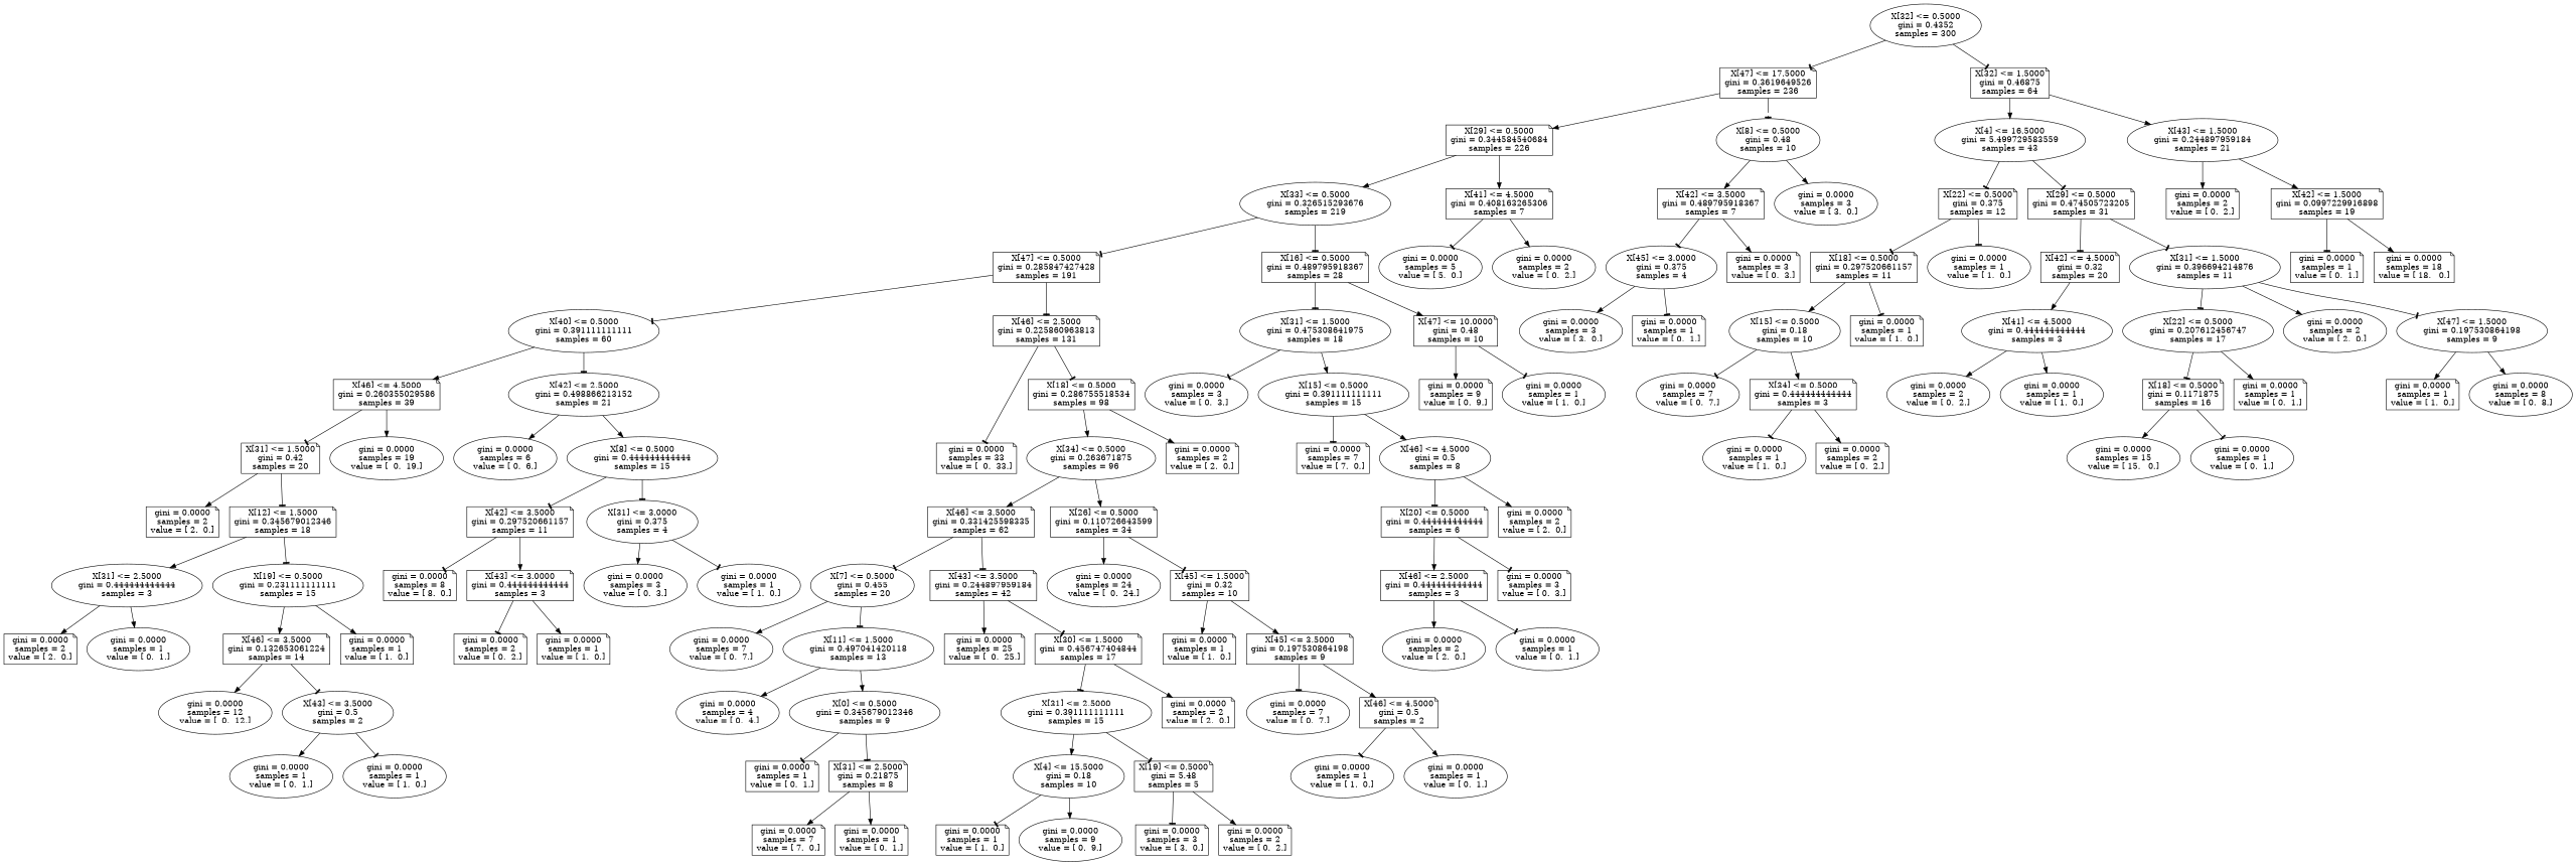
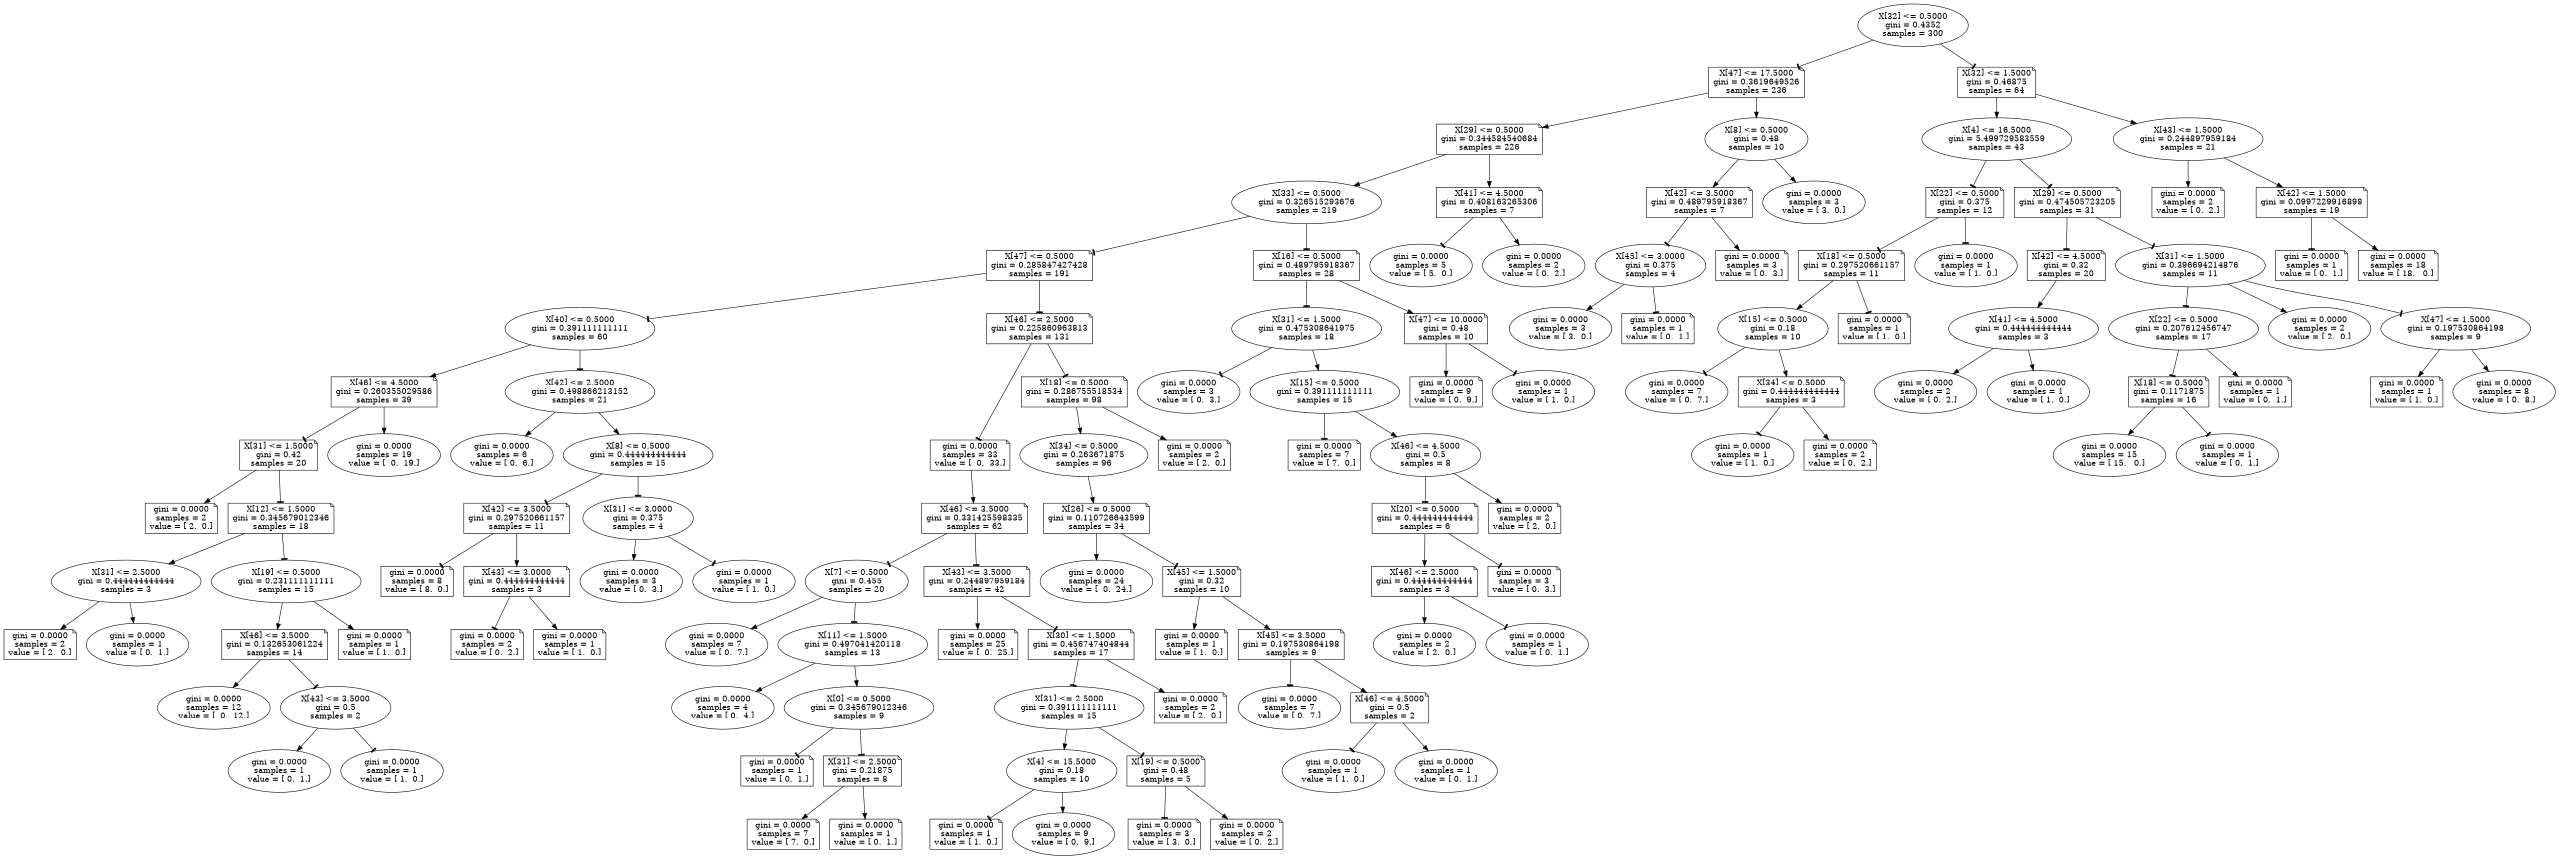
  digraph {
    node [shape=note]
    edge [arrowhead=normal]
    n1 [label="X[32] <= 0.5000\ngini = 0.4352\nsamples = 300" shape=ellipse]
    n2 [label="X[47] <= 17.5000\ngini = 0.3619649526\nsamples = 236"]
    n3 [label="X[32] <= 1.5000\ngini = 0.46875\nsamples = 64"]
    n4 [label="X[29] <= 0.5000\ngini = 0.344584540684\nsamples = 226"]
    n5 [label="X[8] <= 0.5000\ngini = 0.48\nsamples = 10" shape=ellipse]
    n6 [label="X[4] <= 16.5000\ngini = 5.499729583559\nsamples = 43" shape=ellipse]
    n7 [label="X[43] <= 1.5000\ngini = 0.244897959184\nsamples = 21" shape=ellipse]
    n8 [label="X[33] <= 0.5000\ngini = 0.326515293676\nsamples = 219" shape=ellipse]
    n9 [label="X[41] <= 4.5000\ngini = 0.408163265306\nsamples = 7"]
    n10 [label="X[42] <= 3.5000\ngini = 0.489795918367\nsamples = 7"]
    n11 [label="gini = 0.0000\nsamples = 3\nvalue = [ 3.  0.]" shape=ellipse]
    n12 [label="X[47] <= 0.5000\ngini = 0.285847427428\nsamples = 191"]
    n13 [label="X[16] <= 0.5000\ngini = 0.489795918367\nsamples = 28"]
    n14 [label="gini = 0.0000\nsamples = 5\nvalue = [ 5.  0.]" shape=ellipse]
    n15 [label="gini = 0.0000\nsamples = 2\nvalue = [ 0.  2.]" shape=ellipse]
    n16 [label="X[40] <= 0.5000\ngini = 0.391111111111\nsamples = 60" shape=ellipse]
    n17 [label="X[46] <= 2.5000\ngini = 0.225860963813\nsamples = 131"]
    n18 [label="X[31] <= 1.5000\ngini = 0.475308641975\nsamples = 18" shape=ellipse]
    n19 [label="X[47] <= 10.0000\ngini = 0.48\nsamples = 10"]
    n20 [label="X[46] <= 4.5000\ngini = 0.260355029586\nsamples = 39"]
    n21 [label="X[42] <= 2.5000\ngini = 0.498866213152\nsamples = 21" shape=ellipse]
    n22 [label="gini = 0.0000\nsamples = 33\nvalue = [  0.  33.]"]
    n23 [label="X[18] <= 0.5000\ngini = 0.286755518534\nsamples = 98"]
    n24 [label="X[31] <= 1.5000\ngini = 0.42\nsamples = 20"]
    n25 [label="gini = 0.0000\nsamples = 19\nvalue = [  0.  19.]" shape=ellipse]
    n26 [label="gini = 0.0000\nsamples = 6\nvalue = [ 0.  6.]" shape=ellipse]
    n27 [label="X[8] <= 0.5000\ngini = 0.444444444444\nsamples = 15" shape=ellipse]
    n28 [label="gini = 0.0000\nsamples = 2\nvalue = [ 2.  0.]"]
    n29 [label="X[12] <= 1.5000\ngini = 0.345679012346\nsamples = 18"]
    n30 [label="X[31] <= 2.5000\ngini = 0.444444444444\nsamples = 3" shape=ellipse]
    n31 [label="X[19] <= 0.5000\ngini = 0.231111111111\nsamples = 15" shape=ellipse]
    n32 [label="gini = 0.0000\nsamples = 2\nvalue = [ 2.  0.]"]
    n33 [label="gini = 0.0000\nsamples = 1\nvalue = [ 0.  1.]" shape=ellipse]
    n34 [label="X[46] <= 3.5000\ngini = 0.132653061224\nsamples = 14"]
    n35 [label="gini = 0.0000\nsamples = 1\nvalue = [ 1.  0.]"]
    n36 [label="gini = 0.0000\nsamples = 12\nvalue = [  0.  12.]" shape=ellipse]
    n37 [label="X[43] <= 3.5000\ngini = 0.5\nsamples = 2" shape=ellipse]
    n38 [label="gini = 0.0000\nsamples = 1\nvalue = [ 0.  1.]" shape=ellipse]
    n39 [label="gini = 0.0000\nsamples = 1\nvalue = [ 1.  0.]" shape=ellipse]
    n40 [label="X[42] <= 3.5000\ngini = 0.297520661157\nsamples = 11"]
    n41 [label="X[31] <= 3.0000\ngini = 0.375\nsamples = 4" shape=ellipse]
    n42 [label="gini = 0.0000\nsamples = 8\nvalue = [ 8.  0.]"]
    n43 [label="X[43] <= 3.0000\ngini = 0.444444444444\nsamples = 3"]
    n44 [label="gini = 0.0000\nsamples = 3\nvalue = [ 0.  3.]" shape=ellipse]
    n45 [label="gini = 0.0000\nsamples = 1\nvalue = [ 1.  0.]" shape=ellipse]
    n46 [label="gini = 0.0000\nsamples = 2\nvalue = [ 0.  2.]"]
    n47 [label="gini = 0.0000\nsamples = 1\nvalue = [ 1.  0.]"]
    n48 [label="X[34] <= 0.5000\ngini = 0.263671875\nsamples = 96" shape=ellipse]
    n49 [label="gini = 0.0000\nsamples = 2\nvalue = [ 2.  0.]"]
    n50 [label="X[26] <= 0.5000\ngini = 0.110726643599\nsamples = 34"]
    n51 [label="X[46] <= 3.5000\ngini = 0.331425598335\nsamples = 62"]
    n52 [label="gini = 0.0000\nsamples = 24\nvalue = [  0.  24.]" shape=ellipse]
    n53 [label="X[45] <= 1.5000\ngini = 0.32\nsamples = 10"]
    n54 [label="X[7] <= 0.5000\ngini = 0.455\nsamples = 20" shape=ellipse]
    n55 [label="X[43] <= 3.5000\ngini = 0.244897959184\nsamples = 42"]
    n56 [label="gini = 0.0000\nsamples = 1\nvalue = [ 1.  0.]"]
    n57 [label="X[45] <= 3.5000\ngini = 0.197530864198\nsamples = 9"]
    n58 [label="gini = 0.0000\nsamples = 7\nvalue = [ 0.  7.]" shape=ellipse]
    n59 [label="X[46] <= 4.5000\ngini = 0.5\nsamples = 2"]
    n60 [label="gini = 0.0000\nsamples = 1\nvalue = [ 1.  0.]" shape=ellipse]
    n61 [label="gini = 0.0000\nsamples = 1\nvalue = [ 0.  1.]" shape=ellipse]
    n62 [label="gini = 0.0000\nsamples = 7\nvalue = [ 0.  7.]" shape=ellipse]
    n63 [label="X[11] <= 1.5000\ngini = 0.497041420118\nsamples = 13" shape=ellipse]
    n64 [label="gini = 0.0000\nsamples = 25\nvalue = [  0.  25.]"]
    n65 [label="X[30] <= 1.5000\ngini = 0.456747404844\nsamples = 17"]
    n66 [label="gini = 0.0000\nsamples = 4\nvalue = [ 0.  4.]" shape=ellipse]
    n67 [label="X[0] <= 0.5000\ngini = 0.345679012346\nsamples = 9" shape=ellipse]
    n68 [label="gini = 0.0000\nsamples = 1\nvalue = [ 0.  1.]"]
    n69 [label="X[31] <= 2.5000\ngini = 0.21875\nsamples = 8"]
    n70 [label="gini = 0.0000\nsamples = 7\nvalue = [ 7.  0.]"]
    n71 [label="gini = 0.0000\nsamples = 1\nvalue = [ 0.  1.]"]
    n72 [label="X[31] <= 2.5000\ngini = 0.391111111111\nsamples = 15" shape=ellipse]
    n73 [label="gini = 0.0000\nsamples = 2\nvalue = [ 2.  0.]"]
    n74 [label="X[4] <= 15.5000\ngini = 0.18\nsamples = 10" shape=ellipse]
-   n75 [label="X[19] <= 0.5000\ngini = 5.48\nsamples = 5"]
+   n75 [label="X[19] <= 0.5000\ngini = 0.48\nsamples = 5"]
    n76 [label="gini = 0.0000\nsamples = 1\nvalue = [ 1.  0.]"]
    n77 [label="gini = 0.0000\nsamples = 9\nvalue = [ 0.  9.]" shape=ellipse]
    n78 [label="gini = 0.0000\nsamples = 3\nvalue = [ 3.  0.]"]
    n79 [label="gini = 0.0000\nsamples = 2\nvalue = [ 0.  2.]"]
    n80 [label="gini = 0.0000\nsamples = 3\nvalue = [ 0.  3.]" shape=ellipse]
    n81 [label="X[15] <= 0.5000\ngini = 0.391111111111\nsamples = 15" shape=ellipse]
    n82 [label="gini = 0.0000\nsamples = 9\nvalue = [ 0.  9.]"]
    n83 [label="gini = 0.0000\nsamples = 1\nvalue = [ 1.  0.]" shape=ellipse]
    n84 [label="gini = 0.0000\nsamples = 7\nvalue = [ 7.  0.]"]
    n85 [label="X[46] <= 4.5000\ngini = 0.5\nsamples = 8" shape=ellipse]
    n86 [label="X[20] <= 0.5000\ngini = 0.444444444444\nsamples = 6"]
    n87 [label="gini = 0.0000\nsamples = 2\nvalue = [ 2.  0.]"]
    n88 [label="X[46] <= 2.5000\ngini = 0.444444444444\nsamples = 3"]
    n89 [label="gini = 0.0000\nsamples = 3\nvalue = [ 0.  3.]"]
    n90 [label="gini = 0.0000\nsamples = 2\nvalue = [ 2.  0.]" shape=ellipse]
    n91 [label="gini = 0.0000\nsamples = 1\nvalue = [ 0.  1.]" shape=ellipse]
    n92 [label="X[45] <= 3.0000\ngini = 0.375\nsamples = 4" shape=ellipse]
    n93 [label="gini = 0.0000\nsamples = 3\nvalue = [ 0.  3.]"]
    n94 [label="gini = 0.0000\nsamples = 3\nvalue = [ 3.  0.]" shape=ellipse]
    n95 [label="gini = 0.0000\nsamples = 1\nvalue = [ 0.  1.]"]
    n96 [label="X[22] <= 0.5000\ngini = 0.375\nsamples = 12"]
    n97 [label="X[29] <= 0.5000\ngini = 0.474505723205\nsamples = 31"]
    n98 [label="gini = 0.0000\nsamples = 2\nvalue = [ 0.  2.]"]
    n99 [label="X[42] <= 1.5000\ngini = 0.0997229916898\nsamples = 19"]
    n100 [label="X[18] <= 0.5000\ngini = 0.297520661157\nsamples = 11"]
    n101 [label="gini = 0.0000\nsamples = 1\nvalue = [ 1.  0.]" shape=ellipse]
    n102 [label="X[42] <= 4.5000\ngini = 0.32\nsamples = 20"]
    n103 [label="X[31] <= 1.5000\ngini = 0.396694214876\nsamples = 11" shape=ellipse]
    n104 [label="X[15] <= 0.5000\ngini = 0.18\nsamples = 10" shape=ellipse]
    n105 [label="gini = 0.0000\nsamples = 1\nvalue = [ 1.  0.]"]
    n106 [label="gini = 0.0000\nsamples = 7\nvalue = [ 0.  7.]" shape=ellipse]
    n107 [label="X[34] <= 0.5000\ngini = 0.444444444444\nsamples = 3"]
    n108 [label="gini = 0.0000\nsamples = 1\nvalue = [ 1.  0.]" shape=ellipse]
    n109 [label="gini = 0.0000\nsamples = 2\nvalue = [ 0.  2.]"]
    n110 [label="X[41] <= 4.5000\ngini = 0.444444444444\nsamples = 3" shape=ellipse]
    n111 [label="X[22] <= 0.5000\ngini = 0.207612456747\nsamples = 17" shape=ellipse]
    n112 [label="gini = 0.0000\nsamples = 2\nvalue = [ 2.  0.]" shape=ellipse]
    n113 [label="X[47] <= 1.5000\ngini = 0.197530864198\nsamples = 9" shape=ellipse]
    n114 [label="X[18] <= 0.5000\ngini = 0.1171875\nsamples = 16"]
    n115 [label="gini = 0.0000\nsamples = 1\nvalue = [ 0.  1.]"]
    n116 [label="gini = 0.0000\nsamples = 2\nvalue = [ 0.  2.]" shape=ellipse]
    n117 [label="gini = 0.0000\nsamples = 1\nvalue = [ 1.  0.]" shape=ellipse]
    n118 [label="gini = 0.0000\nsamples = 15\nvalue = [ 15.   0.]" shape=ellipse]
    n119 [label="gini = 0.0000\nsamples = 1\nvalue = [ 0.  1.]" shape=ellipse]
    n120 [label="gini = 0.0000\nsamples = 1\nvalue = [ 1.  0.]"]
    n121 [label="gini = 0.0000\nsamples = 8\nvalue = [ 0.  8.]" shape=ellipse]
    n122 [label="gini = 0.0000\nsamples = 1\nvalue = [ 0.  1.]"]
    n123 [label="gini = 0.0000\nsamples = 18\nvalue = [ 18.   0.]"]
    n1 -> n2 [arrowhead=tee]
    n1 -> n3 [arrowhead=tee]
    n2 -> n4
-   n2 -> n5 [arrowhead=tee]
+   n2 -> n5
    n3 -> n6
    n3 -> n7
    n4 -> n8
    n4 -> n9
    n5 -> n10
    n5 -> n11
    n6 -> n96 [arrowhead=tee]
    n6 -> n97 [arrowhead=tee]
    n7 -> n98
    n7 -> n99
    n8 -> n12 [arrowhead=tee]
    n8 -> n13 [arrowhead=tee]
    n9 -> n14 [arrowhead=tee]
    n9 -> n15
    n10 -> n92 [arrowhead=tee]
    n10 -> n93
    n12 -> n16 [arrowhead=tee]
    n12 -> n17 [arrowhead=tee]
    n13 -> n18 [arrowhead=tee]
    n13 -> n19
    n16 -> n20
    n16 -> n21 [arrowhead=tee]
    n17 -> n22 [arrowhead=tee]
    n17 -> n23 [arrowhead=tee]
    n18 -> n80 [arrowhead=tee]
    n18 -> n81
    n19 -> n82
    n19 -> n83 [arrowhead=tee]
    n20 -> n24 [arrowhead=tee]
    n20 -> n25
    n21 -> n26
    n21 -> n27
    n23 -> n48
    n23 -> n49
    n24 -> n28
    n24 -> n29 [arrowhead=tee]
    n27 -> n40 [arrowhead=tee]
    n27 -> n41 [arrowhead=tee]
    n29 -> n30
    n29 -> n31 [arrowhead=tee]
    n30 -> n32
    n30 -> n33
    n31 -> n34
    n31 -> n35
    n34 -> n36
    n34 -> n37 [arrowhead=tee]
    n37 -> n38
    n37 -> n39 [arrowhead=tee]
    n40 -> n42 [arrowhead=tee]
    n40 -> n43
    n41 -> n44
    n41 -> n45 [arrowhead=tee]
    n43 -> n46 [arrowhead=tee]
    n43 -> n47
    n48 -> n50
-   n48 -> n51
+   n22 -> n51
    n50 -> n52
    n50 -> n53 [arrowhead=tee]
    n51 -> n54 [arrowhead=tee]
    n51 -> n55 [arrowhead=tee]
    n53 -> n56
    n53 -> n57
    n54 -> n62
    n54 -> n63 [arrowhead=tee]
    n55 -> n64
    n55 -> n65 [arrowhead=tee]
    n57 -> n58 [arrowhead=tee]
    n57 -> n59
    n59 -> n60 [arrowhead=tee]
    n59 -> n61
    n63 -> n66
    n63 -> n67
    n65 -> n72 [arrowhead=tee]
    n65 -> n73
    n67 -> n68 [arrowhead=tee]
    n67 -> n69 [arrowhead=tee]
    n69 -> n70
    n69 -> n71
    n72 -> n74
    n72 -> n75 [arrowhead=tee]
    n74 -> n76 [arrowhead=tee]
    n74 -> n77
    n75 -> n78 [arrowhead=tee]
    n75 -> n79
    n81 -> n84 [arrowhead=tee]
    n81 -> n85
    n85 -> n86 [arrowhead=tee]
    n85 -> n87
    n86 -> n88
    n86 -> n89 [arrowhead=tee]
    n88 -> n90
    n88 -> n91 [arrowhead=tee]
    n92 -> n94
    n92 -> n95 [arrowhead=tee]
    n96 -> n100 [arrowhead=tee]
    n96 -> n101 [arrowhead=tee]
    n97 -> n102 [arrowhead=tee]
    n97 -> n103 [arrowhead=tee]
    n99 -> n122 [arrowhead=tee]
    n99 -> n123
    n100 -> n104
    n100 -> n105 [arrowhead=tee]
    n102 -> n110
    n103 -> n111 [arrowhead=tee]
    n103 -> n112
    n103 -> n113 [arrowhead=tee]
    n104 -> n106 [arrowhead=tee]
    n104 -> n107
    n107 -> n108 [arrowhead=tee]
    n107 -> n109
    n110 -> n116
    n110 -> n117
    n111 -> n114 [arrowhead=tee]
    n111 -> n115
    n113 -> n120
    n113 -> n121
    n114 -> n118
    n114 -> n119 [arrowhead=tee]
  }
